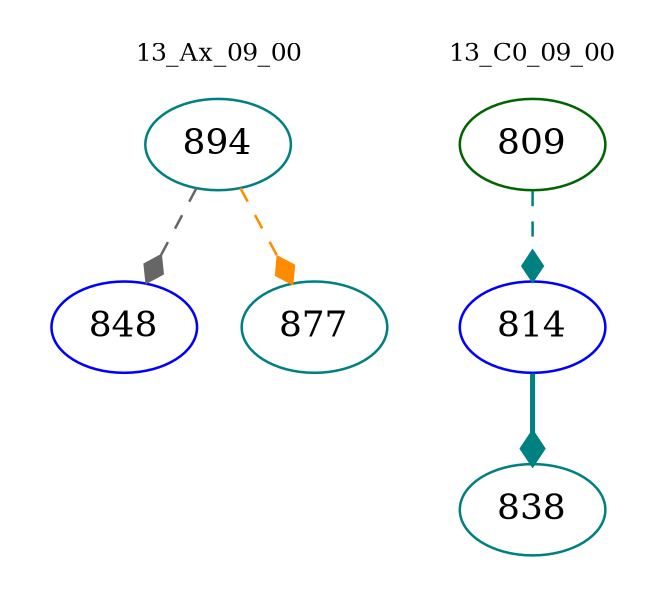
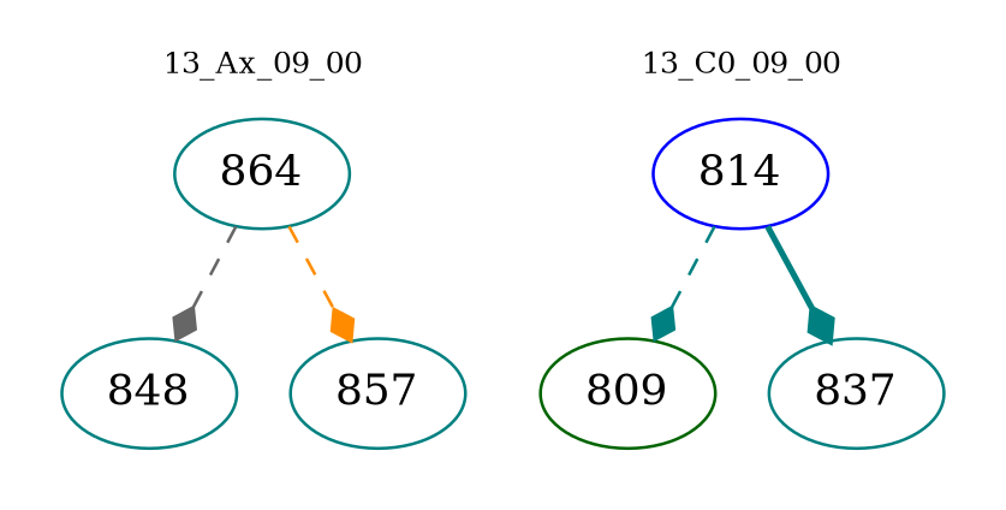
  digraph {
    node [color=teal]
    edge [arrowhead=diamond color=teal style=dashed]
-   n1 [label=894]
-   n2 [color=blue label=848]
-   n3 [label=877]
+   n1 [label=864]
+   n2 [label=848]
+   n3 [label=857]
    n4 [color=blue label=814]
    n5 [color=darkgreen label=809]
-   n6 [label=838]
+   n6 [label=837]
    subgraph cluster_1 {
      color=white
      fontsize=10
      label="13_Ax_09_00"
      n1
      n2
      n3
    }
    subgraph cluster_2 {
      color=white
      fontsize=10
      label="13_C0_09_00"
      n4
      n5
      n6
    }
    n1 -> n2 [color=gray40]
    n1 -> n3 [color=darkorange]
-   n5 -> n4
+   n4 -> n5
    n4 -> n6 [style=bold]
  }
